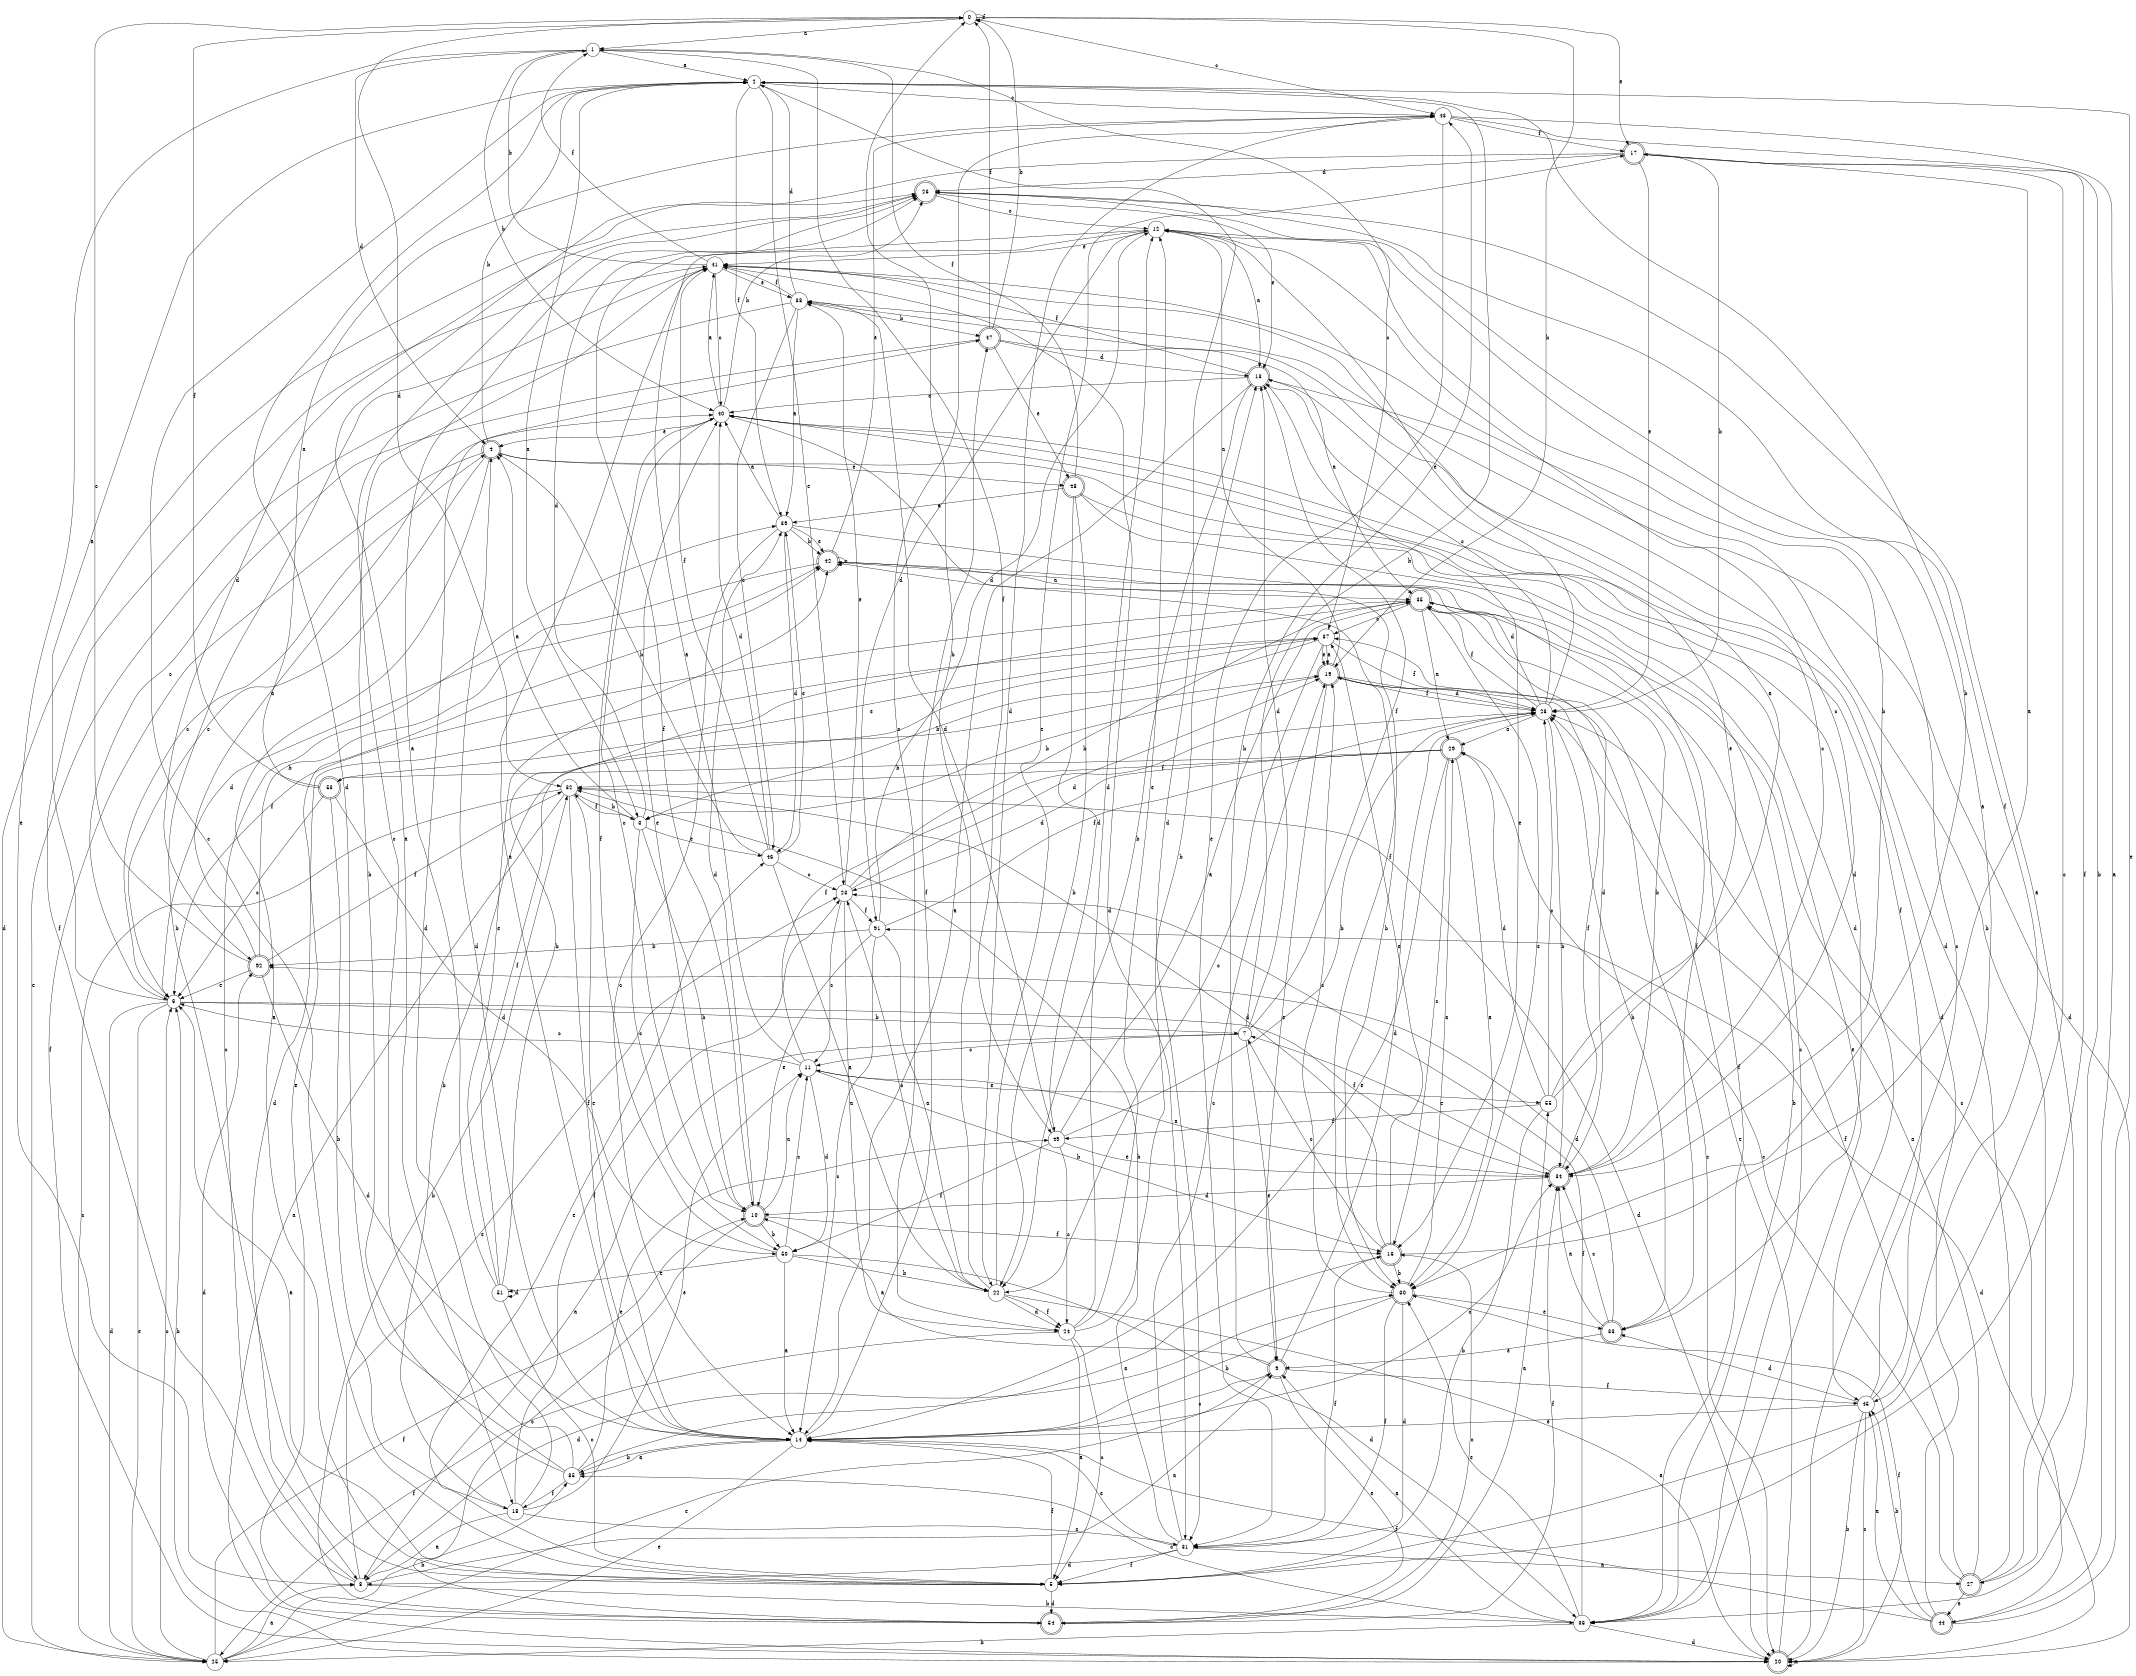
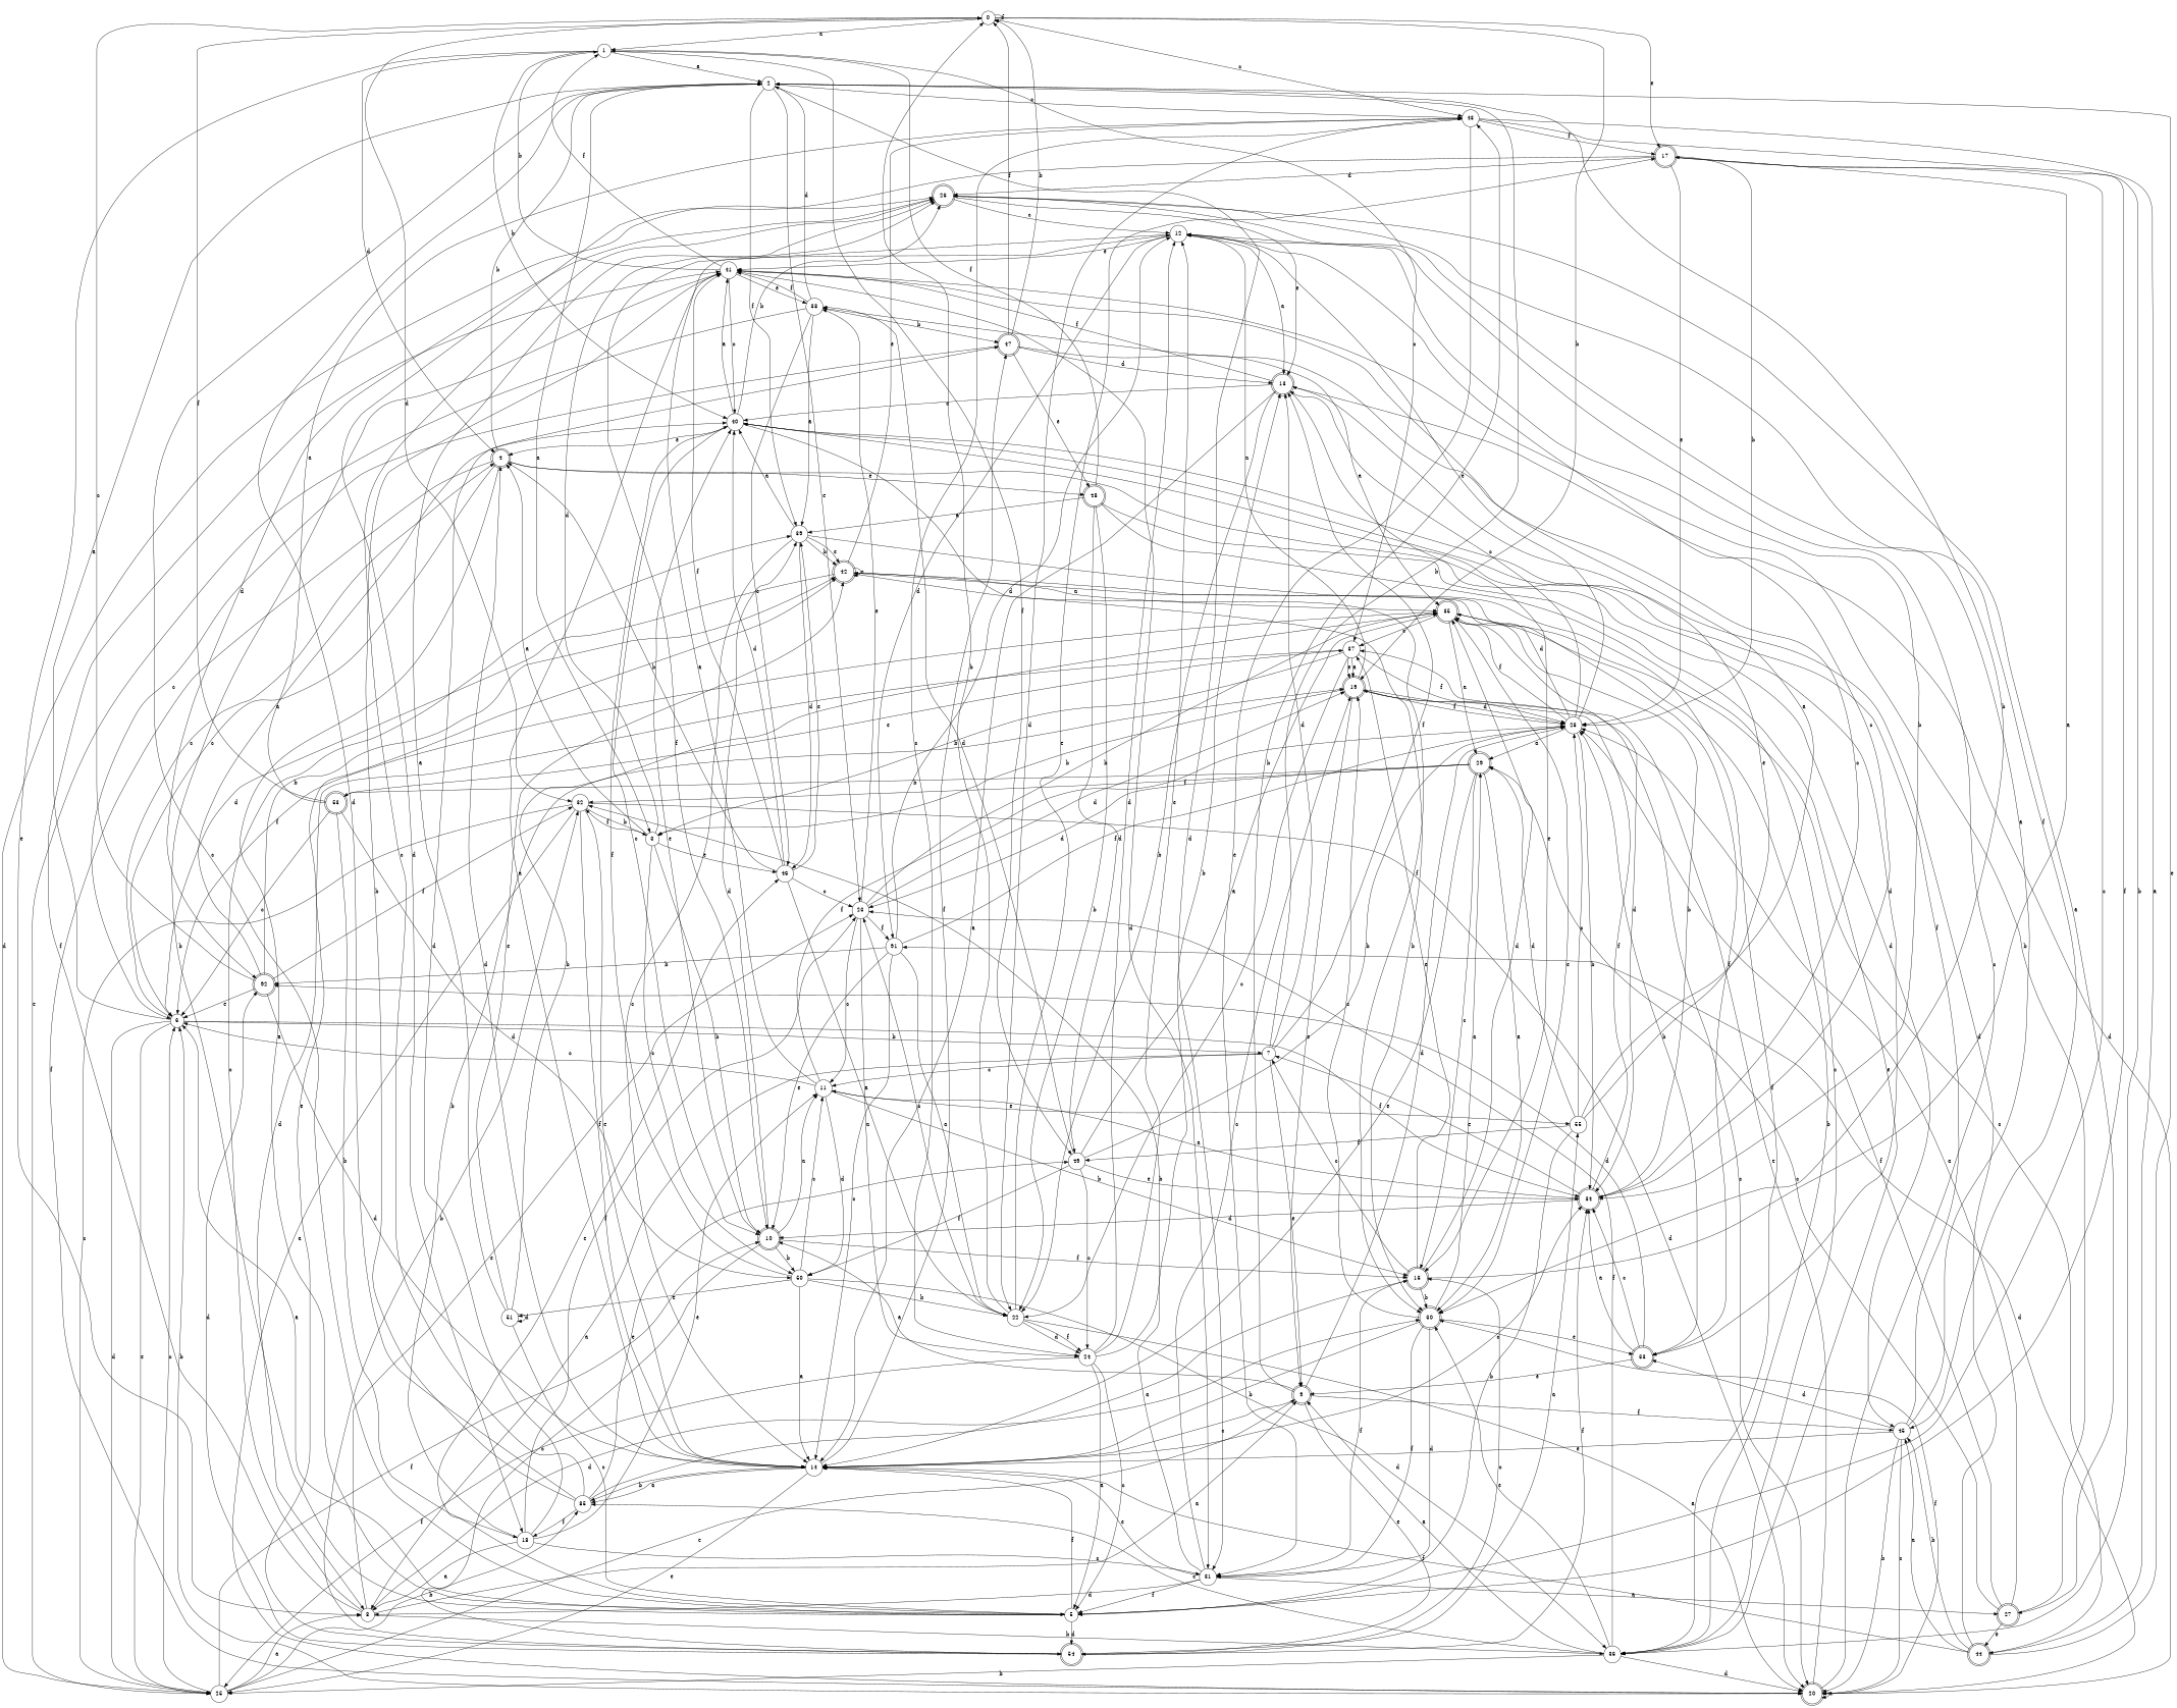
  digraph {
    rankdir=TB
    node [color=black fillcolor=white shape=circle style=filled]
    n1 [label=0]
    n2 [label=1]
    n3 [label=17 shape=doublecircle style="rounded,filled"]
    n4 [label=19 shape=doublecircle style="rounded,filled"]
    n5 [label=32]
    n6 [label=43]
    n7 [label=2]
    n8 [label=4 shape=doublecircle style="rounded,filled"]
    n9 [label=8]
    n10 [label=37]
    n11 [label=40]
    n12 [label=49]
    n13 [label=26 shape=doublecircle style="rounded,filled"]
    n14 [label=5]
    n15 [label=28]
    n16 [label=18]
    n17 [label=3]
    n18 [label=20 shape=doublecircle style="rounded,filled"]
    n19 [label=9 shape=doublecircle style="rounded,filled"]
    n20 [label=12]
    n21 [label=14]
    n22 [label=25]
    n23 [label=31]
    n24 [label=36]
    n25 [label=22]
    n26 [label=24]
    n27 [label=44 shape=doublecircle style="rounded,filled"]
    n28 [label=23]
    n29 [label=30 shape=doublecircle style="rounded,filled"]
    n30 [label=39]
    n31 [label=6]
    n32 [label=45]
    n33 [label=48 shape=doublecircle style="rounded,filled"]
    n34 [label=41]
    n35 [label=10 shape=doublecircle style="rounded,filled"]
    n36 [label=33 shape=doublecircle style="rounded,filled"]
    n37 [label=50]
    n38 [label=34 shape=doublecircle style="rounded,filled"]
    n39 [label=35 shape=doublecircle style="rounded,filled"]
    n40 [label=38]
    n41 [label=46]
    n42 [label=11]
    n43 [label=91]
    n44 [label=29 shape=doublecircle style="rounded,filled"]
    n45 [label=27 shape=doublecircle style="rounded,filled"]
    n46 [label=42 shape=doublecircle style="rounded,filled"]
    n47 [label=54 shape=doublecircle style="rounded,filled"]
    n48 [label=16 shape=doublecircle style="rounded,filled"]
    n49 [label=13 shape=doublecircle style="rounded,filled"]
    n50 [label=92 shape=doublecircle style="rounded,filled"]
    n51 [label=51]
    n52 [label=7]
    n53 [label=85]
    n54 [label=47 shape=doublecircle style="rounded,filled"]
    n55 [label=55]
    n56 [label=53 shape=doublecircle style="rounded,filled"]
    n1 -> n1 [label=f]
    n1 -> n2 [label=a]
    n1 -> n3 [label=e]
    n1 -> n4 [label=b]
    n1 -> n5 [label=d]
    n1 -> n6 [label=c]
    n2 -> n7 [label=a]
    n2 -> n8 [label=d]
    n2 -> n9 [label=e]
    n2 -> n10 [label=c]
    n2 -> n11 [label=b]
    n2 -> n12 [label=f]
    n3 -> n13 [label=d]
    n3 -> n14 [label=c]
    n3 -> n14 [label=f]
    n3 -> n15 [label=b]
    n3 -> n15 [label=e]
-   n3 -> n16 [label=a]
+   n3 -> n16 [label=d]
    n4 -> n15 [label=d]
    n4 -> n15 [label=f]
    n4 -> n17 [label=b]
    n4 -> n18 [label=c]
    n4 -> n19 [label=e]
    n4 -> n20 [label=a]
    n5 -> n17 [label=b]
    n5 -> n18 [label=a]
    n5 -> n18 [label=d]
    n5 -> n21 [label=e]
    n5 -> n21 [label=f]
    n5 -> n22 [label=c]
    n6 -> n3 [label=f]
    n6 -> n23 [label=e]
    n6 -> n24 [label=b]
    n6 -> n25 [label=d]
    n6 -> n26 [label=c]
    n6 -> n27 [label=a]
    n7 -> n6 [label=c]
    n7 -> n17 [label=a]
    n7 -> n23 [label=d]
    n7 -> n28 [label=e]
    n7 -> n29 [label=b]
    n7 -> n30 [label=f]
    n8 -> n7 [label=b]
    n8 -> n14 [label=a]
    n8 -> n18 [label=f]
    n8 -> n31 [label=c]
    n8 -> n32 [label=d]
    n8 -> n33 [label=e]
    n9 -> n19 [label=a]
    n9 -> n24 [label=b]
    n9 -> n28 [label=e]
    n9 -> n29 [label=d]
    n9 -> n30 [label=c]
    n9 -> n34 [label=f]
    n10 -> n4 [label=a]
    n10 -> n4 [label=e]
    n10 -> n9 [label=d]
    n10 -> n15 [label=f]
    n10 -> n17 [label=b]
    n10 -> n25 [label=c]
    n11 -> n8 [label=e]
    n11 -> n13 [label=b]
    n11 -> n29 [label=f]
    n11 -> n34 [label=a]
    n11 -> n35 [label=c]
    n11 -> n36 [label=d]
    n12 -> n15 [label=b]
    n12 -> n26 [label=c]
    n12 -> n37 [label=f]
    n12 -> n38 [label=e]
    n12 -> n39 [label=a]
    n12 -> n40 [label=d]
    n13 -> n20 [label=c]
    n13 -> n32 [label=f]
    n13 -> n45 [label=a]
    n13 -> n49 [label=e]
    n13 -> n50 [label=d]
    n14 -> n7 [label=c]
    n14 -> n21 [label=f]
    n14 -> n31 [label=a]
    n14 -> n34 [label=b]
    n14 -> n41 [label=e]
    n14 -> n47 [label=d]
    n15 -> n20 [label=e]
    n15 -> n38 [label=b]
    n15 -> n39 [label=f]
    n15 -> n44 [label=a]
    n15 -> n46 [label=d]
    n15 -> n49 [label=c]
    n16 -> n4 [label=b]
    n16 -> n9 [label=a]
    n16 -> n23 [label=c]
    n16 -> n28 [label=f]
    n16 -> n42 [label=e]
    n16 -> n54 [label=d]
    n17 -> n5 [label=f]
    n17 -> n8 [label=a]
    n17 -> n13 [label=d]
    n17 -> n35 [label=b]
    n17 -> n37 [label=c]
    n17 -> n41 [label=e]
    n18 -> n10 [label=e]
    n18 -> n18 [label=a]
    n18 -> n20 [label=c]
    n18 -> n29 [label=f]
    n18 -> n31 [label=b]
    n18 -> n43 [label=d]
    n19 -> n6 [label=b]
    n19 -> n15 [label=d]
    n19 -> n21 [label=c]
    n19 -> n32 [label=f]
    n19 -> n35 [label=a]
    n19 -> n47 [label=e]
    n20 -> n34 [label=e]
    n20 -> n35 [label=f]
    n20 -> n38 [label=b]
    n20 -> n38 [label=c]
    n20 -> n43 [label=d]
    n20 -> n49 [label=a]
    n21 -> n8 [label=d]
    n21 -> n22 [label=e]
    n21 -> n38 [label=c]
    n21 -> n53 [label=a]
    n21 -> n53 [label=b]
    n21 -> n54 [label=f]
    n22 -> n9 [label=a]
    n22 -> n13 [label=d]
    n22 -> n19 [label=e]
    n22 -> n31 [label=c]
    n22 -> n35 [label=f]
    n22 -> n53 [label=b]
    n23 -> n4 [label=c]
    n23 -> n5 [label=b]
    n23 -> n9 [label=d]
    n23 -> n14 [label=f]
    n23 -> n21 [label=e]
    n23 -> n45 [label=a]
    n24 -> n18 [label=d]
    n24 -> n19 [label=a]
    n24 -> n22 [label=b]
    n24 -> n28 [label=f]
    n24 -> n29 [label=e]
    n24 -> n53 [label=c]
    n25 -> n1 [label=b]
    n25 -> n3 [label=e]
    n25 -> n18 [label=a]
    n25 -> n26 [label=d]
    n25 -> n26 [label=f]
    n25 -> n28 [label=c]
    n26 -> n14 [label=a]
    n26 -> n14 [label=c]
    n26 -> n20 [label=d]
    n26 -> n20 [label=e]
    n26 -> n22 [label=f]
    n26 -> n49 [label=b]
    n27 -> n7 [label=e]
    n27 -> n11 [label=d]
    n27 -> n21 [label=f]
    n27 -> n32 [label=a]
    n27 -> n32 [label=b]
    n27 -> n39 [label=c]
    n28 -> n4 [label=d]
    n28 -> n26 [label=a]
    n28 -> n39 [label=b]
    n28 -> n40 [label=e]
    n28 -> n42 [label=c]
    n28 -> n43 [label=f]
    n29 -> n4 [label=c]
    n29 -> n21 [label=b]
    n29 -> n23 [label=d]
    n29 -> n23 [label=f]
    n29 -> n36 [label=e]
    n29 -> n44 [label=a]
    n30 -> n11 [label=a]
    n30 -> n21 [label=c]
    n30 -> n24 [label=f]
    n30 -> n41 [label=d]
    n30 -> n46 [label=b]
    n30 -> n46 [label=e]
    n31 -> n7 [label=a]
    n31 -> n8 [label=c]
    n31 -> n22 [label=d]
    n31 -> n22 [label=e]
    n31 -> n38 [label=f]
    n31 -> n52 [label=b]
    n32 -> n11 [label=f]
    n32 -> n13 [label=a]
    n32 -> n18 [label=b]
    n32 -> n18 [label=c]
    n32 -> n21 [label=e]
    n32 -> n36 [label=d]
    n33 -> n2 [label=f]
    n33 -> n12 [label=d]
    n33 -> n24 [label=c]
    n33 -> n24 [label=e]
    n33 -> n25 [label=b]
    n33 -> n30 [label=a]
    n34 -> n2 [label=b]
    n34 -> n2 [label=f]
    n34 -> n11 [label=c]
    n34 -> n21 [label=a]
    n34 -> n23 [label=d]
    n34 -> n40 [label=e]
    n35 -> n11 [label=e]
    n35 -> n30 [label=d]
    n35 -> n37 [label=b]
    n35 -> n42 [label=a]
    n35 -> n47 [label=c]
    n35 -> n48 [label=f]
    n36 -> n15 [label=b]
    n36 -> n19 [label=e]
    n36 -> n38 [label=a]
    n36 -> n38 [label=c]
    n36 -> n50 [label=d]
    n37 -> n11 [label=f]
    n37 -> n21 [label=a]
    n37 -> n24 [label=d]
    n37 -> n25 [label=b]
    n37 -> n42 [label=c]
    n37 -> n51 [label=e]
    n38 -> n4 [label=f]
    n38 -> n35 [label=d]
    n38 -> n39 [label=b]
    n38 -> n40 [label=c]
    n38 -> n42 [label=a]
    n38 -> n52 [label=e]
    n39 -> n10 [label=c]
    n39 -> n24 [label=b]
    n39 -> n29 [label=e]
    n39 -> n31 [label=f]
    n39 -> n38 [label=d]
    n39 -> n44 [label=a]
    n40 -> n7 [label=d]
    n40 -> n22 [label=e]
    n40 -> n30 [label=a]
    n40 -> n34 [label=f]
    n40 -> n41 [label=c]
    n40 -> n54 [label=b]
    n41 -> n8 [label=b]
    n41 -> n11 [label=d]
    n41 -> n25 [label=a]
    n41 -> n28 [label=c]
    n41 -> n30 [label=e]
    n41 -> n34 [label=f]
    n42 -> n15 [label=f]
    n42 -> n20 [label=a]
    n42 -> n31 [label=c]
    n42 -> n37 [label=d]
    n42 -> n48 [label=b]
    n42 -> n55 [label=e]
    n43 -> n15 [label=f]
    n43 -> n20 [label=d]
    n43 -> n21 [label=c]
    n43 -> n25 [label=a]
    n43 -> n35 [label=e]
    n43 -> n50 [label=b]
    n44 -> n5 [label=f]
    n44 -> n21 [label=e]
    n44 -> n28 [label=d]
    n44 -> n29 [label=a]
    n44 -> n48 [label=c]
    n44 -> n56 [label=b]
    n45 -> n15 [label=a]
    n45 -> n15 [label=f]
    n45 -> n27 [label=e]
    n45 -> n34 [label=b]
-   n45 -> n40 [label=d]
    n45 -> n44 [label=c]
    n46 -> n6 [label=e]
    n46 -> n29 [label=b]
    n46 -> n31 [label=d]
    n46 -> n36 [label=f]
    n46 -> n39 [label=a]
    n46 -> n46 [label=c]
    n47 -> n5 [label=b]
    n47 -> n38 [label=f]
    n47 -> n46 [label=e]
    n47 -> n48 [label=c]
    n47 -> n50 [label=d]
    n47 -> n55 [label=a]
    n48 -> n3 [label=a]
    n48 -> n10 [label=e]
    n48 -> n23 [label=f]
    n48 -> n29 [label=b]
-   n48 -> n5 [label=d]
+   n48 -> n39 [label=d]
    n48 -> n52 [label=c]
    n49 -> n11 [label=c]
    n49 -> n18 [label=d]
    n49 -> n21 [label=a]
    n49 -> n25 [label=b]
    n49 -> n34 [label=f]
    n49 -> n48 [label=e]
    n50 -> n1 [label=c]
    n50 -> n5 [label=f]
    n50 -> n11 [label=a]
    n50 -> n21 [label=d]
    n50 -> n31 [label=e]
    n50 -> n46 [label=b]
-   n51 -> n10 [label=f]
    n51 -> n13 [label=a]
    n51 -> n14 [label=c]
    n51 -> n39 [label=b]
    n51 -> n46 [label=e]
    n51 -> n51 [label=d]
    n52 -> n7 [label=b]
    n52 -> n9 [label=a]
    n52 -> n19 [label=e]
    n52 -> n42 [label=c]
    n52 -> n49 [label=d]
    n52 -> n49 [label=f]
    n53 -> n7 [label=d]
    n53 -> n12 [label=e]
    n53 -> n13 [label=c]
    n53 -> n16 [label=f]
    n53 -> n34 [label=b]
    n53 -> n48 [label=a]
    n54 -> n1 [label=b]
    n54 -> n1 [label=f]
    n54 -> n31 [label=c]
    n54 -> n33 [label=e]
    n54 -> n39 [label=a]
    n54 -> n49 [label=d]
    n55 -> n12 [label=f]
    n55 -> n14 [label=b]
    n55 -> n15 [label=c]
    n55 -> n34 [label=a]
    n55 -> n44 [label=d]
    n55 -> n49 [label=e]
    n56 -> n1 [label=f]
    n56 -> n6 [label=a]
    n56 -> n10 [label=e]
    n56 -> n16 [label=b]
    n56 -> n31 [label=c]
    n56 -> n37 [label=d]
  }
